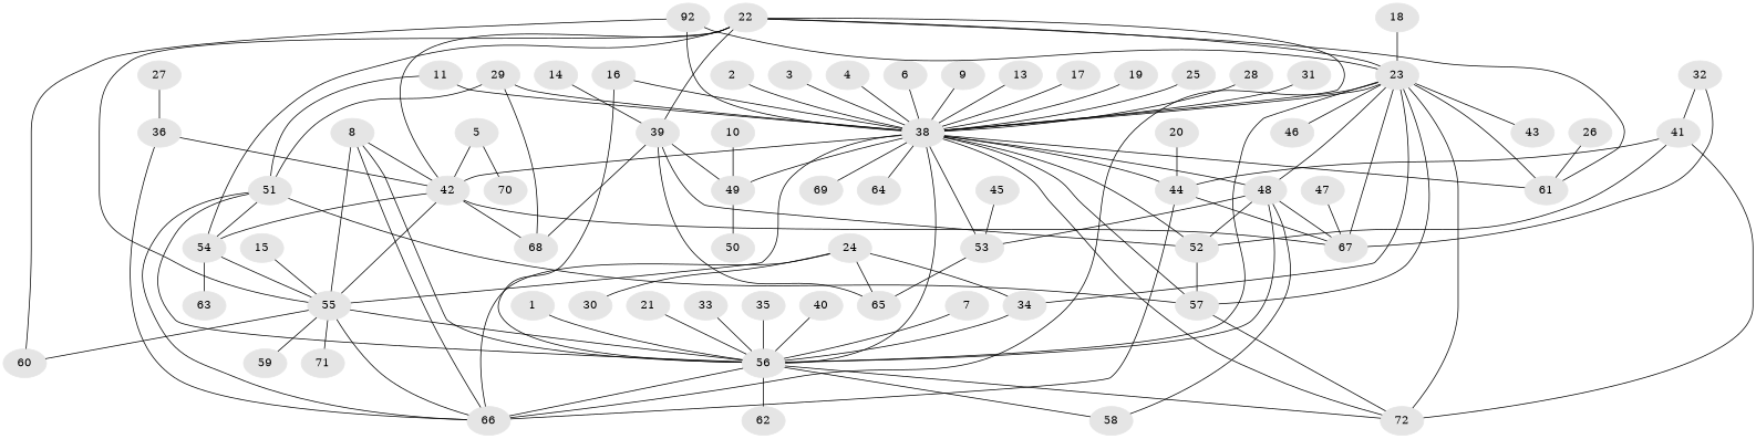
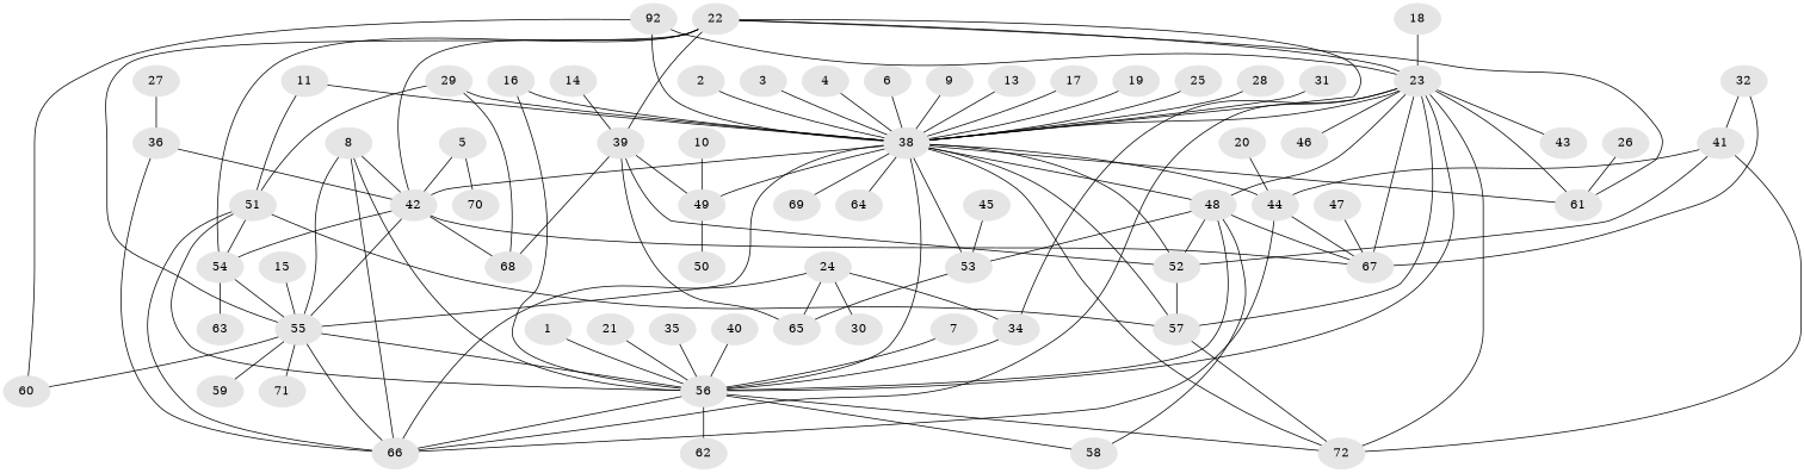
  graph {
    node [color=gray90 style=filled]
    edge [weight=1.0]
    1
    56
    66
    72
    58
    62
    2
    38
    42
    55
    49
    44
    61
    48
    57
    52
    53
    64
    69
    3
    4
    5
    70
    54
    67
    68
    6
    7
    8
    60
    59
    71
    9
    10
    50
    11
    51
    n38 [label=92]
    23
    34
    43
    46
    13
    14
    39
    65
    15
    16
    17
    18
    19
    20
    21
    22
    63
    24
    30
    25
    26
    27
    36
    28
    29
    31
    32
    41
-   33
    35
    40
    45
    47
    1 -- 56
    56 -- 66 [weight=2.0]
    56 -- 72
    56 -- 58
    56 -- 62
    2 -- 38
    38 -- 56 [weight=2.0]
    38 -- 72
    38 -- 42
    38 -- 55
    38 -- 49 [weight=2.0]
    38 -- 44
    38 -- 61
    38 -- 48
    38 -- 57
    38 -- 52 [weight=2.0]
    38 -- 53
    38 -- 64
    38 -- 69
    42 -- 55
    42 -- 54
    42 -- 67
    42 -- 68
    55 -- 56
    55 -- 66 [weight=2.0]
    55 -- 60
    55 -- 59
    55 -- 71
    49 -- 50
    44 -- 66
    44 -- 67
    48 -- 56
    48 -- 58
    48 -- 52 [weight=3.0]
    48 -- 53
    48 -- 67
    57 -- 72
    52 -- 57
    53 -- 65
    3 -- 38 [weight=2.0]
    4 -- 38
    5 -- 42
    5 -- 70
    54 -- 55
    54 -- 63
    6 -- 38
    7 -- 56
    8 -- 56
    8 -- 66
    8 -- 42
    8 -- 55
    9 -- 38
    10 -- 49
    11 -- 38
    11 -- 51
    51 -- 56
    51 -- 66
    51 -- 57
    51 -- 54
    n38 -- 38 [weight=2.0]
    n38 -- 60
    n38 -- 23
    23 -- 56
    23 -- 66 [weight=2.0]
    23 -- 72 [weight=2.0]
    23 -- 38
    23 -- 61
    23 -- 48 [weight=2.0]
    23 -- 57
    23 -- 67
    23 -- 34
    23 -- 43
    23 -- 46
    34 -- 56
    13 -- 38
    14 -- 39
    39 -- 49
    39 -- 52
    39 -- 68
    39 -- 65
    15 -- 55
    16 -- 56
    16 -- 38
    17 -- 38
    18 -- 23
    19 -- 38
    20 -- 44
    21 -- 56
    22 -- 38
    22 -- 42
    22 -- 55
    22 -- 61
    22 -- 54
    22 -- 23
    22 -- 39
    24 -- 66
    24 -- 34
    24 -- 65
    24 -- 30
    25 -- 38
    26 -- 61
    27 -- 36
    36 -- 66
    36 -- 42
    28 -- 38
    29 -- 38
    29 -- 68
    29 -- 51
    31 -- 38
    32 -- 67
    32 -- 41
    41 -- 72
    41 -- 44
    41 -- 52
-   33 -- 56
    35 -- 56
    40 -- 56
    45 -- 53
    47 -- 67
  }
